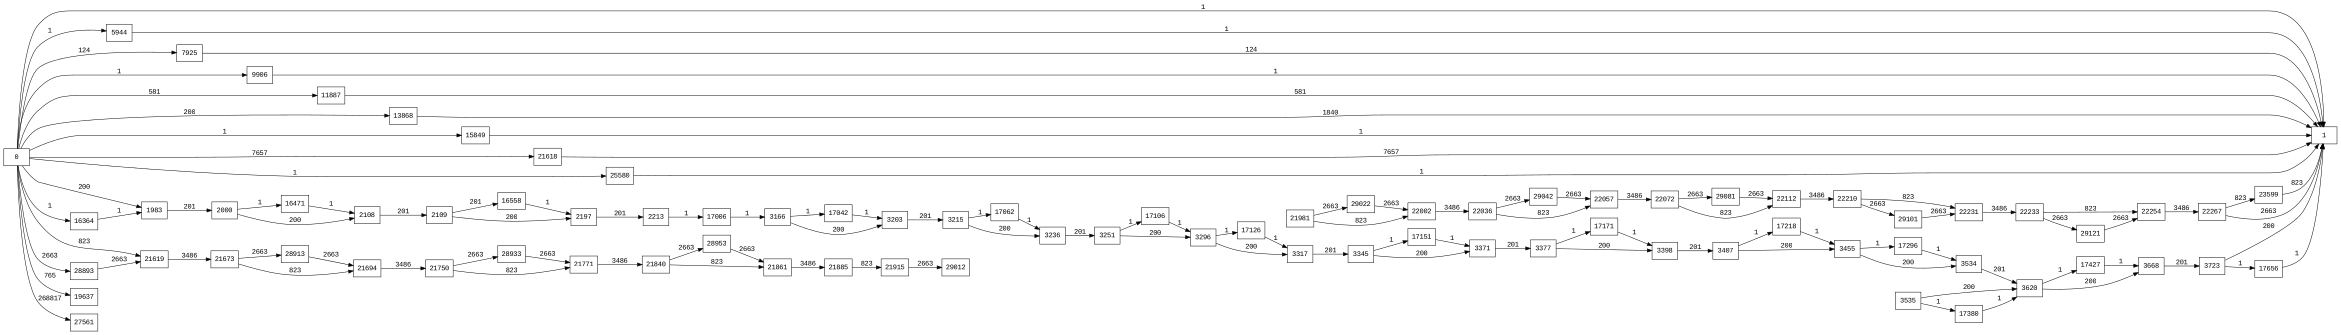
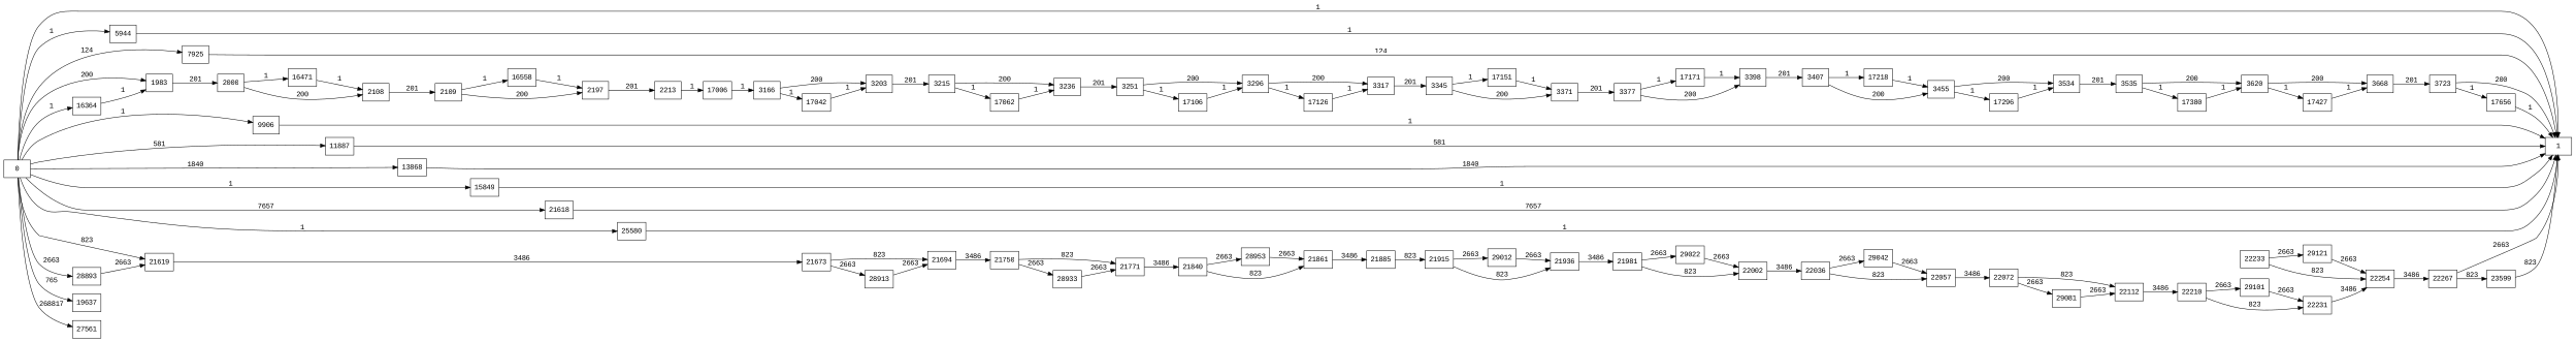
  digraph {
    fontname="Liberation Mono"
    rankdir=LR
    node [fontname="Liberation Mono" shape=rectangle]
    edge [fontname="Liberation Mono"]
    1983
    2000
    2108
    16471
    2109
    2197
    16558
    2213
    17006
    3166
    3203
    17042
    3215
    3236
    17062
    3251
    3296
    17106
    3317
    17126
    3345
    3371
    17151
    3377
    3398
    17171
    3407
    3455
    17218
    3534
    17296
    3535
    3620
    17380
    3668
    17427
    3723
    1
    17656
    5944
    7925
    9906
    11887
    13868
    15849
    16364
    21618
    21619
    21673
    21694
    28913
    21750
    21771
    28933
    21840
    21861
    28953
    21885
    21915
+   21936
    n61 [label=29012]
    21981
    22002
    29022
    22036
    22057
    29042
    22072
    22112
    29081
    22210
    22231
    29101
    22233
    22254
    29121
    22267
    23599
    25580
    28893
    0
    19637
    27561
    1983 -> 2000 [label=201]
    2000 -> 2108 [label=200]
    2000 -> 16471 [label=1]
    2108 -> 2109 [label=201]
    16471 -> 2108 [label=1]
    2109 -> 2197 [label=200]
-   2109 -> 16558 [label=201]
+   2109 -> 16558 [label=1]
    2197 -> 2213 [label=201]
    16558 -> 2197 [label=1]
    2213 -> 17006 [label=1]
    17006 -> 3166 [label=1]
    3166 -> 3203 [label=200]
    3166 -> 17042 [label=1]
    3203 -> 3215 [label=201]
    17042 -> 3203 [label=1]
    3215 -> 3236 [label=200]
    3215 -> 17062 [label=1]
    3236 -> 3251 [label=201]
    17062 -> 3236 [label=1]
    3251 -> 3296 [label=200]
    3251 -> 17106 [label=1]
    3296 -> 3317 [label=200]
    3296 -> 17126 [label=1]
    17106 -> 3296 [label=1]
    3317 -> 3345 [label=201]
    17126 -> 3317 [label=1]
    3345 -> 3371 [label=200]
    3345 -> 17151 [label=1]
    3371 -> 3377 [label=201]
    17151 -> 3371 [label=1]
    3377 -> 3398 [label=200]
    3377 -> 17171 [label=1]
    3398 -> 3407 [label=201]
    17171 -> 3398 [label=1]
    3407 -> 3455 [label=200]
    3407 -> 17218 [label=1]
    3455 -> 3534 [label=200]
    3455 -> 17296 [label=1]
    17218 -> 3455 [label=1]
-   3534 -> 3620 [label=201]
+   3534 -> 3535 [label=201]
    17296 -> 3534 [label=1]
    3535 -> 3620 [label=200]
    3535 -> 17380 [label=1]
    3620 -> 3668 [label=200]
    3620 -> 17427 [label=1]
    17380 -> 3620 [label=1]
    3668 -> 3723 [label=201]
    17427 -> 3668 [label=1]
    3723 -> 1 [label=200]
    3723 -> 17656 [label=1]
    17656 -> 1 [label=1]
    5944 -> 1 [label=1]
    7925 -> 1 [label=124]
    9906 -> 1 [label=1]
    11887 -> 1 [label=581]
    13868 -> 1 [label=1840]
    15849 -> 1 [label=1]
    16364 -> 1983 [label=1]
    21618 -> 1 [label=7657]
    21619 -> 21673 [label=3486]
    21673 -> 21694 [label=823]
    21673 -> 28913 [label=2663]
    21694 -> 21750 [label=3486]
    28913 -> 21694 [label=2663]
    21750 -> 21771 [label=823]
    21750 -> 28933 [label=2663]
    21771 -> 21840 [label=3486]
    28933 -> 21771 [label=2663]
    21840 -> 21861 [label=823]
    21840 -> 28953 [label=2663]
    21861 -> 21885 [label=3486]
    28953 -> 21861 [label=2663]
    21885 -> 21915 [label=823]
+   21915 -> 21936 [label=823]
    21915 -> n61 [label=2663]
+   21936 -> 21981 [label=3486]
+   n61 -> 21936 [label=2663]
    21981 -> 22002 [label=823]
    21981 -> 29022 [label=2663]
    22002 -> 22036 [label=3486]
    29022 -> 22002 [label=2663]
    22036 -> 22057 [label=823]
    22036 -> 29042 [label=2663]
    22057 -> 22072 [label=3486]
    29042 -> 22057 [label=2663]
    22072 -> 22112 [label=823]
    22072 -> 29081 [label=2663]
    22112 -> 22210 [label=3486]
    29081 -> 22112 [label=2663]
    22210 -> 22231 [label=823]
    22210 -> 29101 [label=2663]
-   22231 -> 22233 [label=3486]
+   22231 -> 22254 [label=3486]
    29101 -> 22231 [label=2663]
    22233 -> 22254 [label=823]
    22233 -> 29121 [label=2663]
    22254 -> 22267 [label=3486]
    29121 -> 22254 [label=2663]
    22267 -> 1 [label=2663]
    22267 -> 23599 [label=823]
    23599 -> 1 [label=823]
    25580 -> 1 [label=1]
    28893 -> 21619 [label=2663]
    0 -> 1983 [label=200]
    0 -> 1 [label=1]
    0 -> 5944 [label=1]
    0 -> 7925 [label=124]
    0 -> 9906 [label=1]
    0 -> 11887 [label=581]
-   0 -> 13868 [label=200]
+   0 -> 13868 [label=1840]
    0 -> 15849 [label=1]
    0 -> 16364 [label=1]
    0 -> 21618 [label=7657]
    0 -> 21619 [label=823]
    0 -> 25580 [label=1]
    0 -> 28893 [label=2663]
    0 -> 19637 [label=765]
    0 -> 27561 [label=268817]
  }
